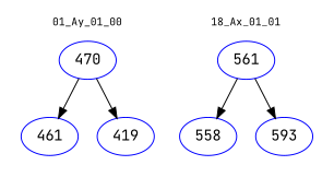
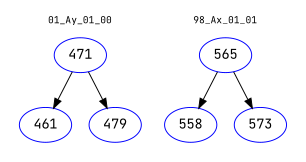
  digraph {
    fontname="JetBrains Mono"
    node [color=blue fontname="JetBrains Mono"]
    edge [color=black fontname="JetBrains Mono"]
-   n1 [label=470]
+   n1 [label=471]
    n2 [label=461]
-   n3 [label=419]
-   n4 [label=561]
+   n3 [label=479]
+   n4 [label=565]
    n5 [label=558]
-   n6 [label=593]
+   n6 [label=573]
    subgraph cluster_1 {
      color=white
      fontsize=10
      label="01_Ay_01_00"
      n1
      n2
      n3
    }
    subgraph cluster_2 {
      color=white
      fontsize=10
-     label="18_Ax_01_01"
+     label="98_Ax_01_01"
      n4
      n5
      n6
    }
    n1 -> n2
    n1 -> n3
    n4 -> n5
    n4 -> n6
  }
